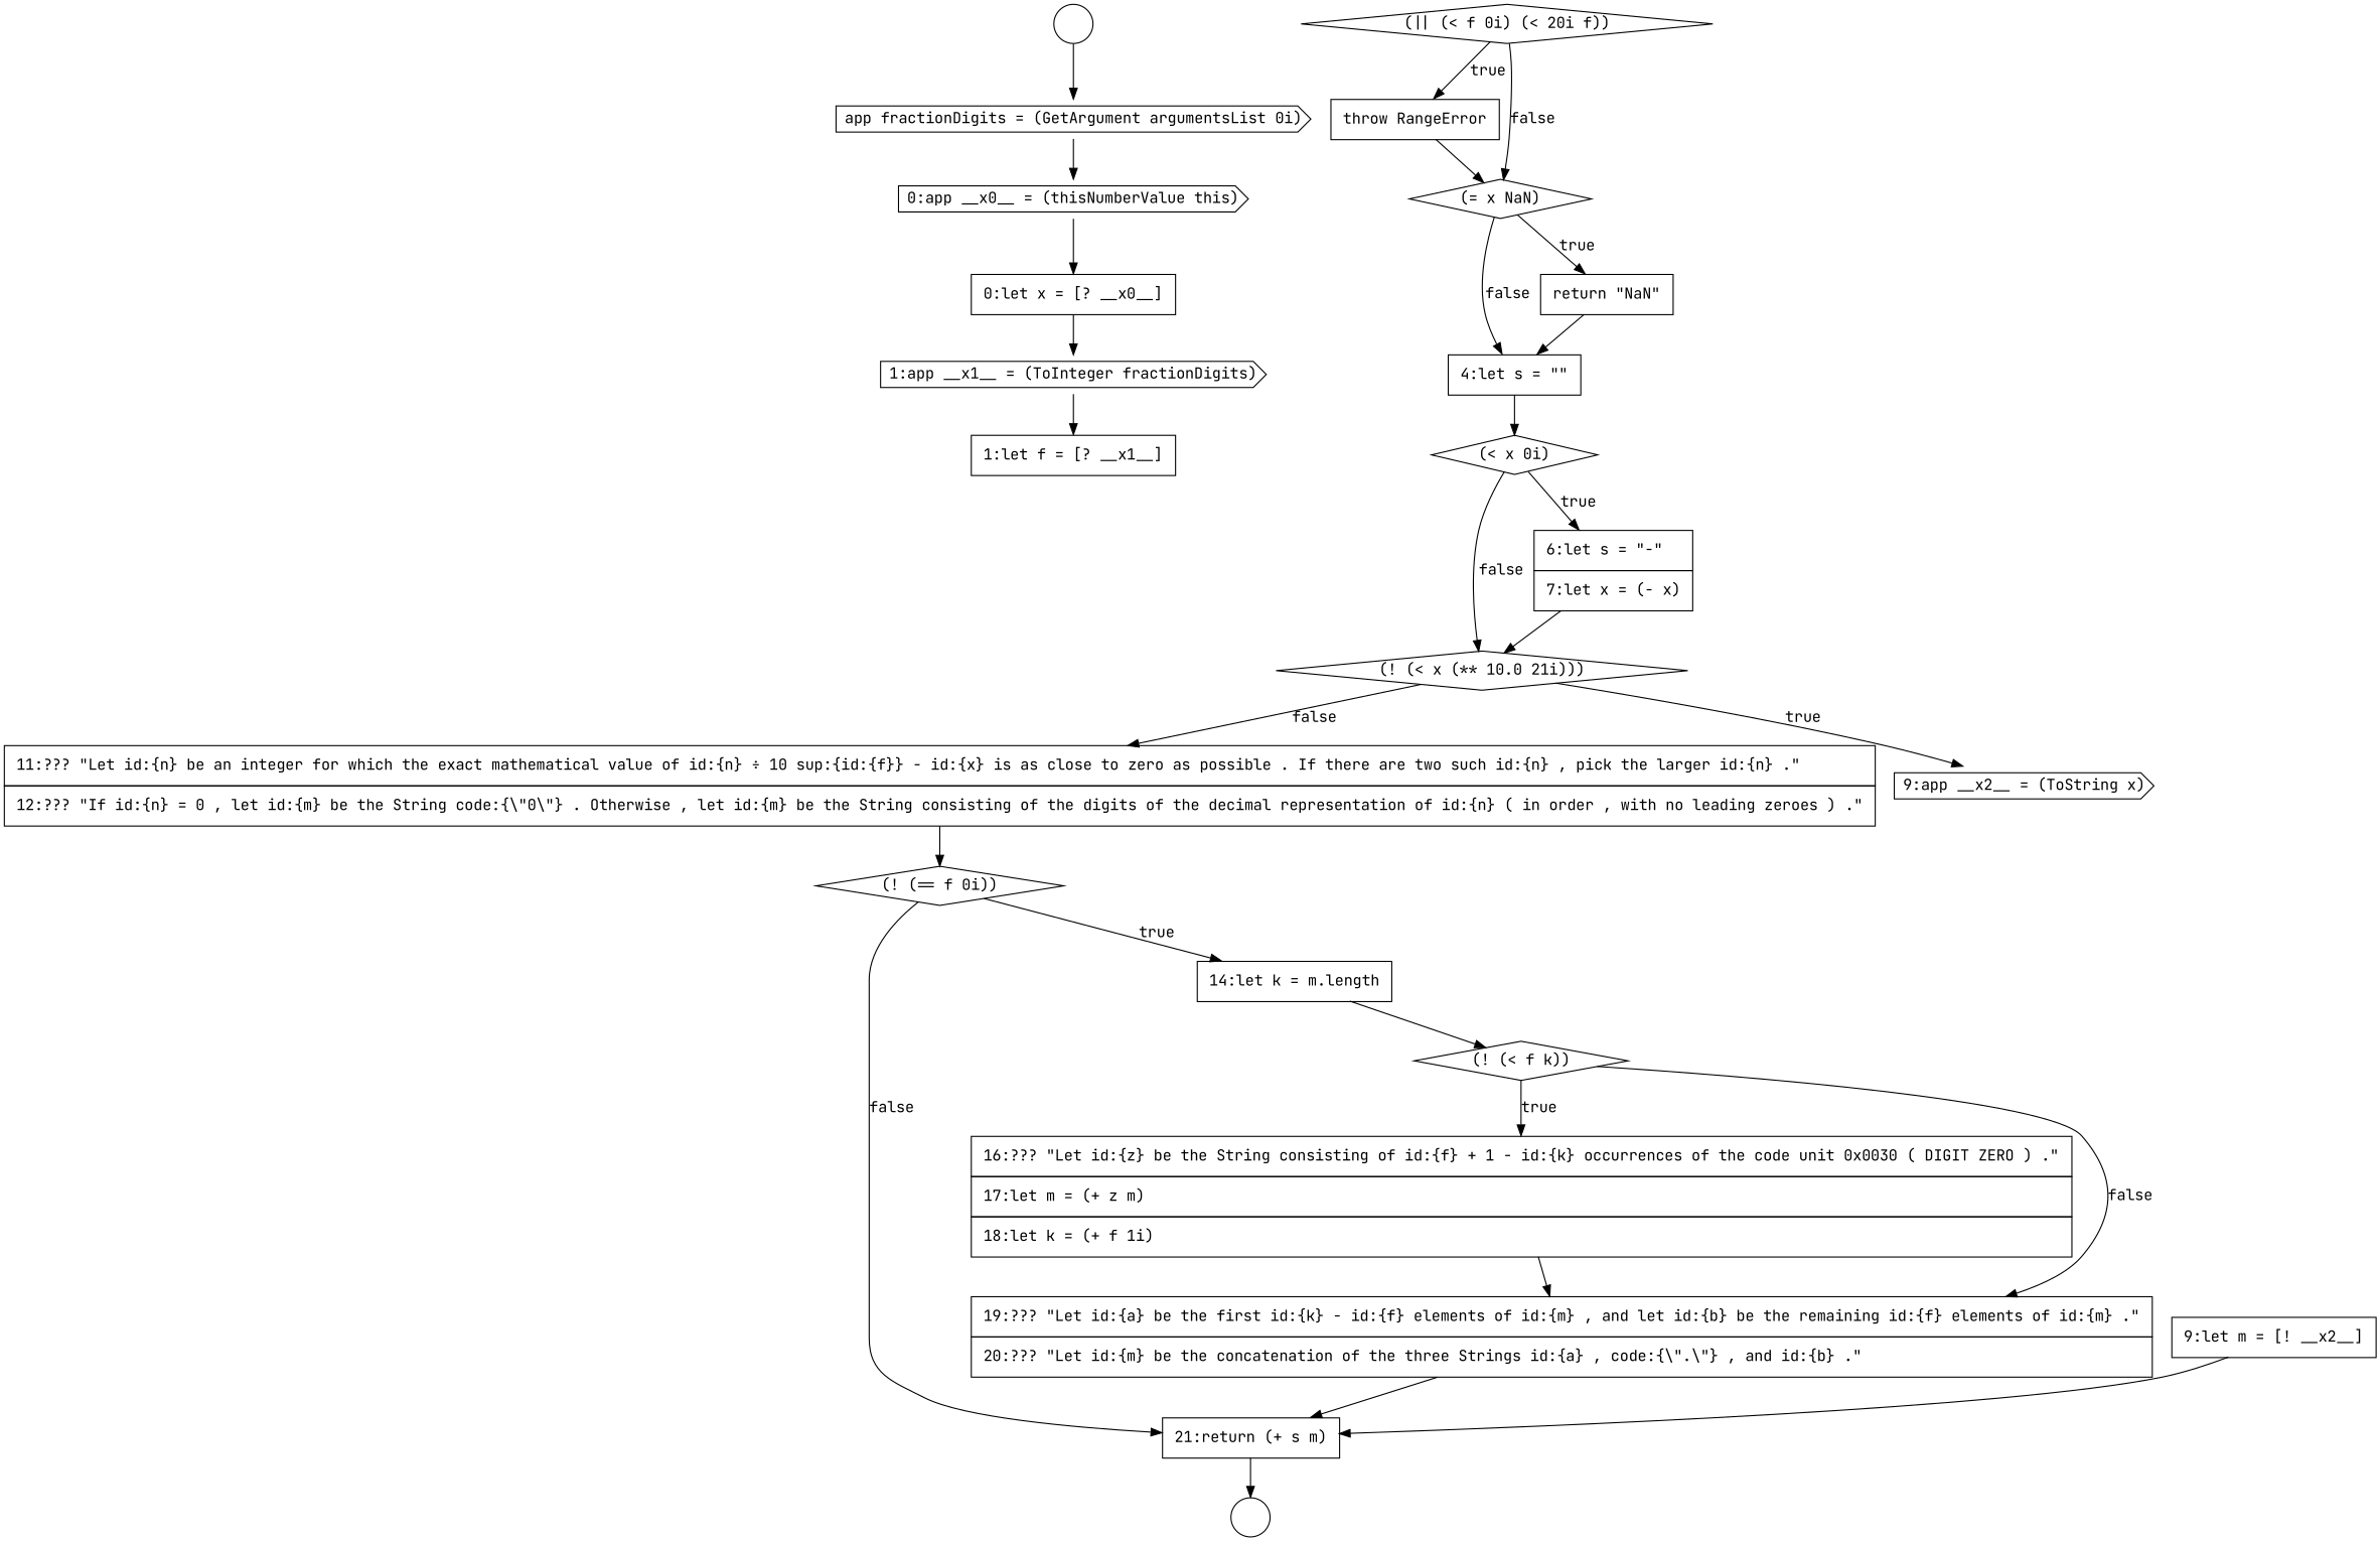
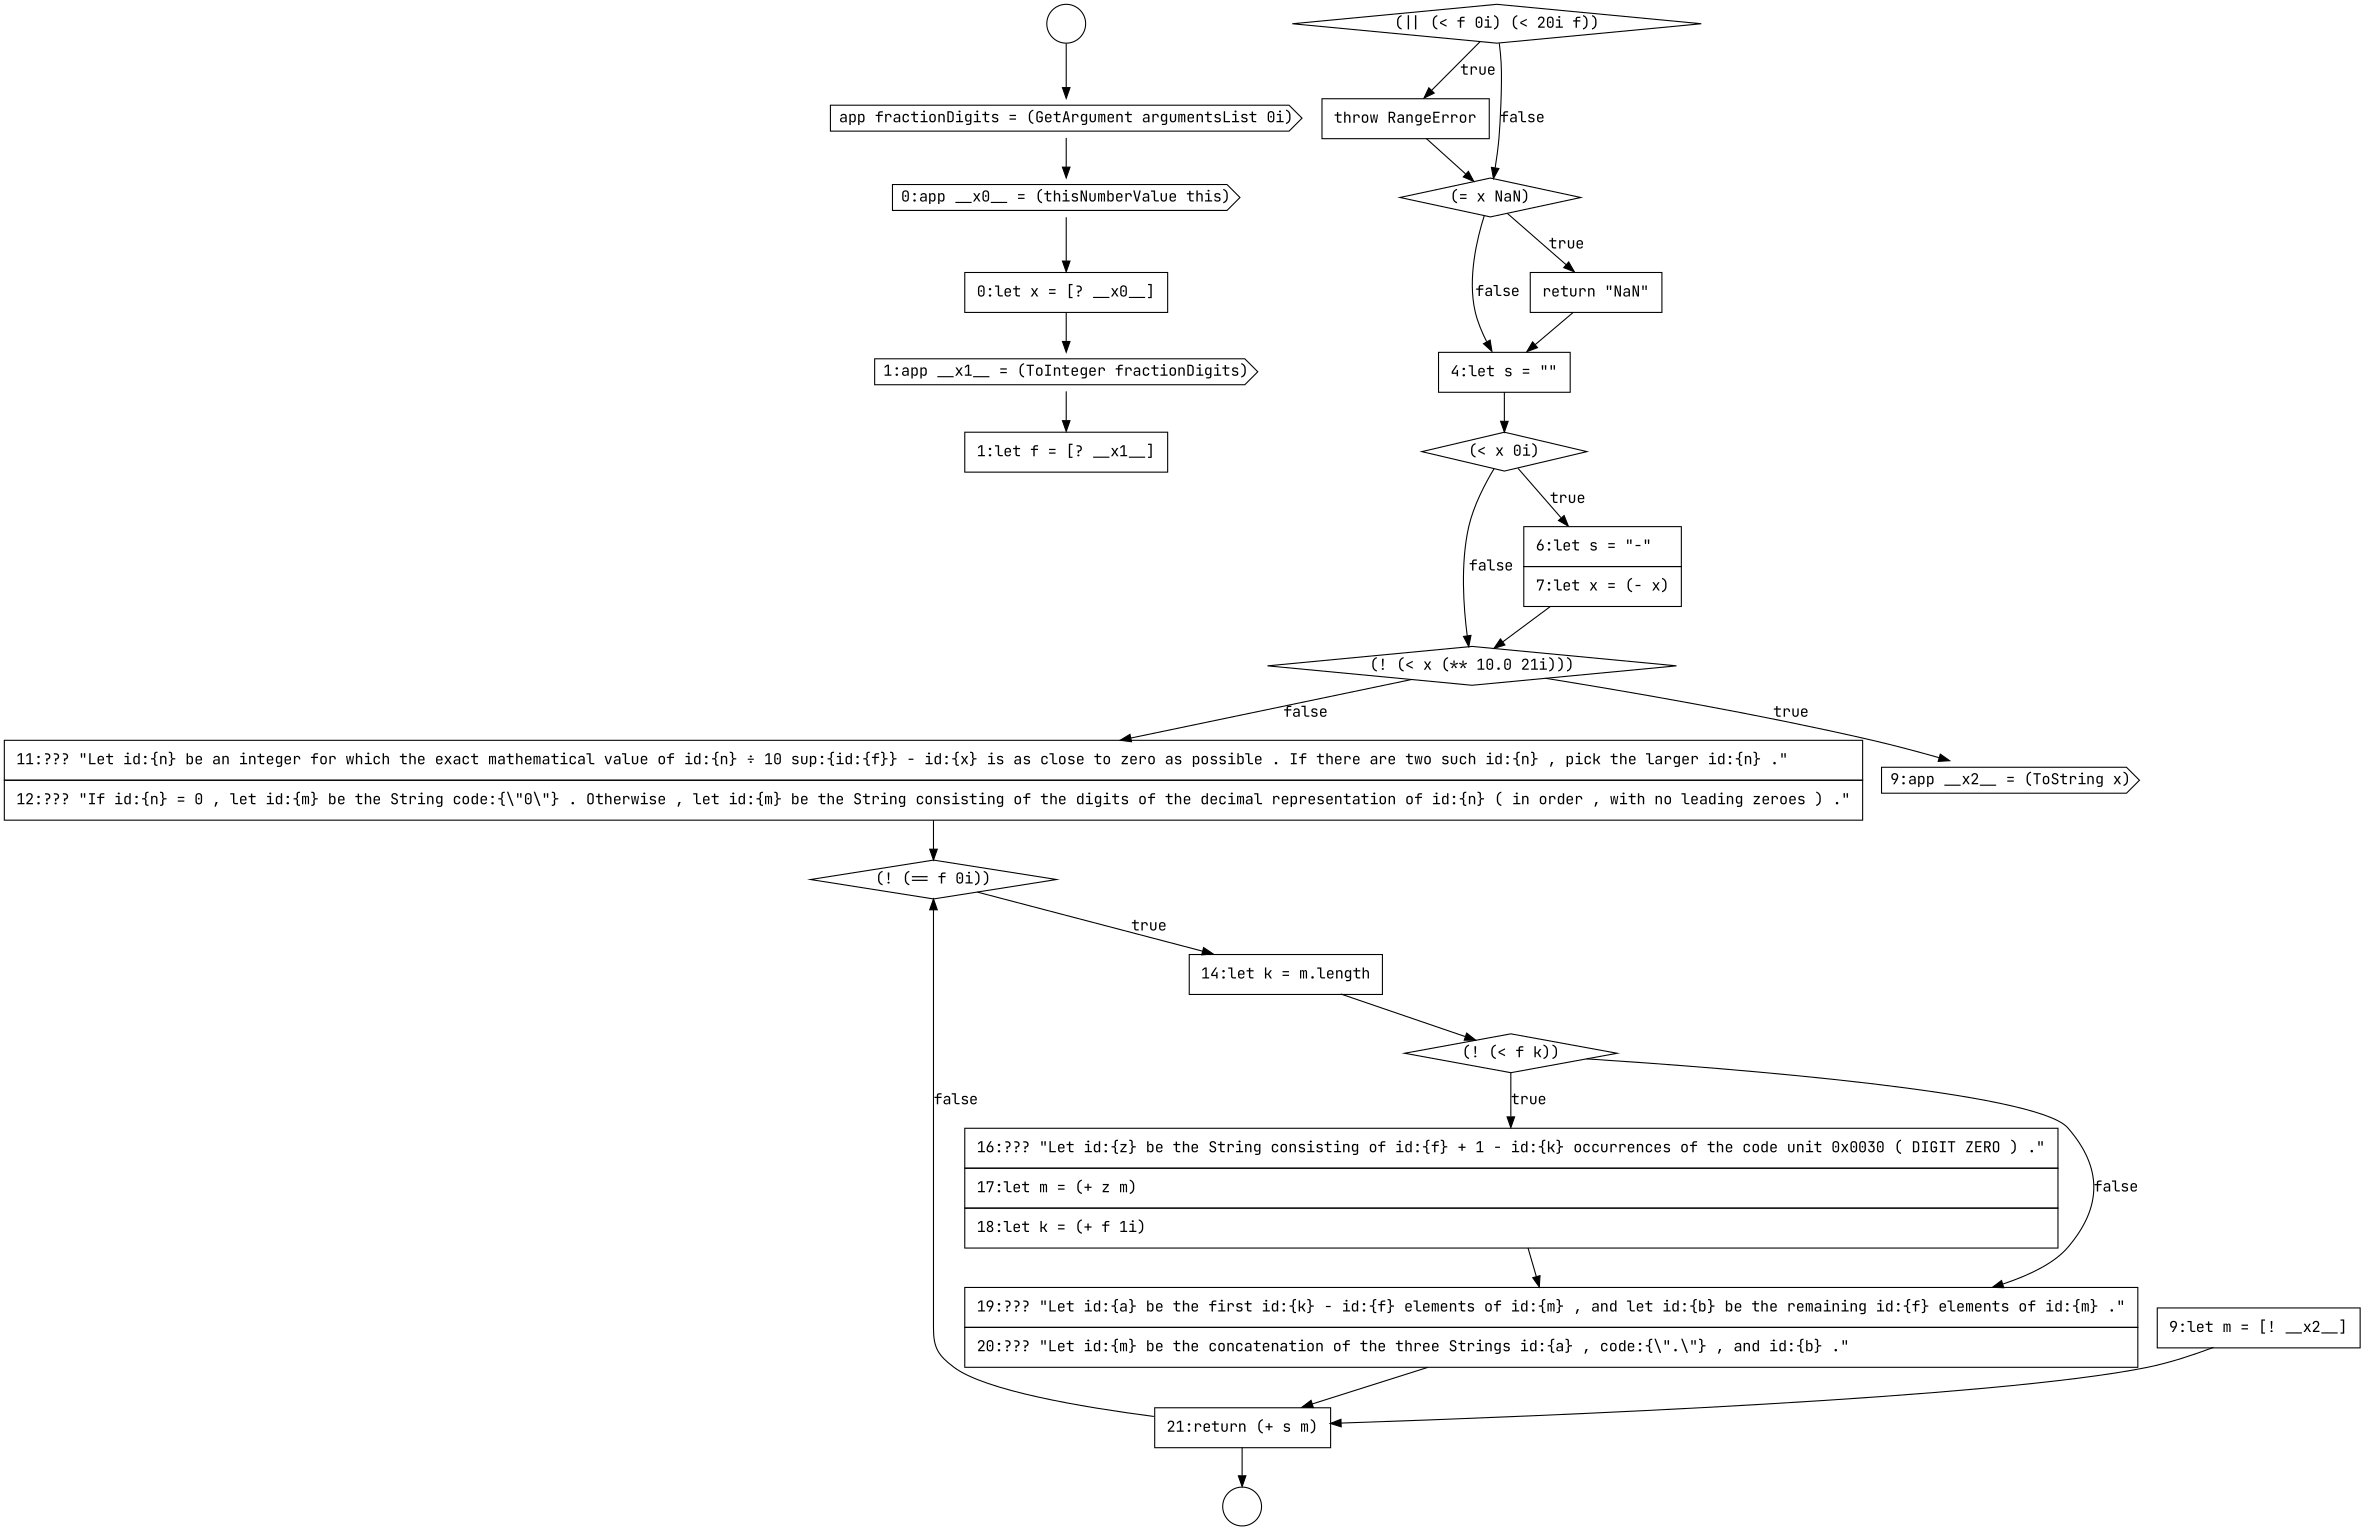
  digraph {
    fontname="JetBrains Mono"
    node [color=black fillcolor=white fontname="JetBrains Mono" shape=none style=filled]
    edge [color=black fontname="JetBrains Mono"]
    n1 [label=<<font color="black">     <table border="0" cellborder="1" cellspacing="0" cellpadding="10">       <tr><td align="left">0:let x = [? __x0__]</td></tr>     </table>   </font>> margin=0]
    n2 [label=<<font color="black">1:app __x1__ = (ToInteger fractionDigits)</font>> shape=cds]
    n3 [label=<<font color="black">     <table border="0" cellborder="1" cellspacing="0" cellpadding="10">       <tr><td align="left">1:let f = [? __x1__]</td></tr>     </table>   </font>> margin=0]
    n4 [label=<<font color="black">(|| (&lt; f 0i) (&lt; 20i f))</font>> shape=diamond]
    n5 [label=<<font color="black">     <table border="0" cellborder="1" cellspacing="0" cellpadding="10">       <tr><td align="left">throw RangeError</td></tr>     </table>   </font>> margin=0]
    n6 [label=<<font color="black">(= x NaN)</font>> shape=diamond]
    n7 [label=<<font color="black">     <table border="0" cellborder="1" cellspacing="0" cellpadding="10">       <tr><td align="left">16:??? &quot;Let id:{z} be the String consisting of id:{f} + 1 - id:{k} occurrences of the code unit 0x0030 ( DIGIT ZERO ) .&quot;</td></tr>       <tr><td align="left">17:let m = (+ z m)</td></tr>       <tr><td align="left">18:let k = (+ f 1i)</td></tr>     </table>   </font>> margin=0]
    n8 [label=<<font color="black">     <table border="0" cellborder="1" cellspacing="0" cellpadding="10">       <tr><td align="left">19:??? &quot;Let id:{a} be the first id:{k} - id:{f} elements of id:{m} , and let id:{b} be the remaining id:{f} elements of id:{m} .&quot;</td></tr>       <tr><td align="left">20:??? &quot;Let id:{m} be the concatenation of the three Strings id:{a} , code:{\&quot;.\&quot;} , and id:{b} .&quot;</td></tr>     </table>   </font>> margin=0]
    n9 [label=<<font color="black">     <table border="0" cellborder="1" cellspacing="0" cellpadding="10">       <tr><td align="left">21:return (+ s m)</td></tr>     </table>   </font>> margin=0]
    n10 [label=" " shape=circle]
    n11 [label=<<font color="black">app fractionDigits = (GetArgument argumentsList 0i)</font>> shape=cds]
    n12 [label=<<font color="black">0:app __x0__ = (thisNumberValue this)</font>> shape=cds]
    n13 [label=<<font color="black">     <table border="0" cellborder="1" cellspacing="0" cellpadding="10">       <tr><td align="left">4:let s = &quot;&quot;</td></tr>     </table>   </font>> margin=0]
    n14 [label=<<font color="black">(&lt; x 0i)</font>> shape=diamond]
    n15 [label=<<font color="black">(! (&lt; x (** 10.0 21i)))</font>> shape=diamond]
    n16 [label=<<font color="black">     <table border="0" cellborder="1" cellspacing="0" cellpadding="10">       <tr><td align="left">6:let s = &quot;-&quot;</td></tr>       <tr><td align="left">7:let x = (- x)</td></tr>     </table>   </font>> margin=0]
    n17 [label=<<font color="black">     <table border="0" cellborder="1" cellspacing="0" cellpadding="10">       <tr><td align="left">return &quot;NaN&quot;</td></tr>     </table>   </font>> margin=0]
    n18 [label=<<font color="black">     <table border="0" cellborder="1" cellspacing="0" cellpadding="10">       <tr><td align="left">11:??? &quot;Let id:{n} be an integer for which the exact mathematical value of id:{n} &divide; 10 sup:{id:{f}} - id:{x} is as close to zero as possible . If there are two such id:{n} , pick the larger id:{n} .&quot;</td></tr>       <tr><td align="left">12:??? &quot;If id:{n} = 0 , let id:{m} be the String code:{\&quot;0\&quot;} . Otherwise , let id:{m} be the String consisting of the digits of the decimal representation of id:{n} ( in order , with no leading zeroes ) .&quot;</td></tr>     </table>   </font>> margin=0]
    n19 [label=<<font color="black">9:app __x2__ = (ToString x)</font>> shape=cds]
    n20 [label=<<font color="black">(! (== f 0i))</font>> shape=diamond]
    n21 [label=<<font color="black">     <table border="0" cellborder="1" cellspacing="0" cellpadding="10">       <tr><td align="left">14:let k = m.length</td></tr>     </table>   </font>> margin=0]
    n22 [label=<<font color="black">(! (&lt; f k))</font>> shape=diamond]
    n23 [label=" " shape=circle]
    n24 [label=<<font color="black">     <table border="0" cellborder="1" cellspacing="0" cellpadding="10">       <tr><td align="left">9:let m = [! __x2__]</td></tr>     </table>   </font>> margin=0]
    n1 -> n2
    n2 -> n3
    n4 -> n5 [label=<<font color="black">true</font>>]
    n4 -> n6 [label=<<font color="black">false</font>>]
    n5 -> n6
    n6 -> n13 [label=<<font color="black">false</font>>]
    n6 -> n17 [label=<<font color="black">true</font>>]
    n7 -> n8
    n8 -> n9
    n9 -> n23
    n10 -> n11
    n11 -> n12
    n12 -> n1
    n13 -> n14
    n14 -> n15 [label=<<font color="black">false</font>>]
    n14 -> n16 [label=<<font color="black">true</font>>]
    n15 -> n18 [label=<<font color="black">false</font>>]
    n15 -> n19 [label=<<font color="black">true</font>>]
    n16 -> n15
    n17 -> n13
    n18 -> n20
-   n20 -> n9 [label=<<font color="black">false</font>>]
+   n9 -> n20 [label=<<font color="black">false</font>>]
    n20 -> n21 [label=<<font color="black">true</font>>]
    n21 -> n22
    n22 -> n7 [label=<<font color="black">true</font>>]
    n22 -> n8 [label=<<font color="black">false</font>>]
    n24 -> n9
  }
